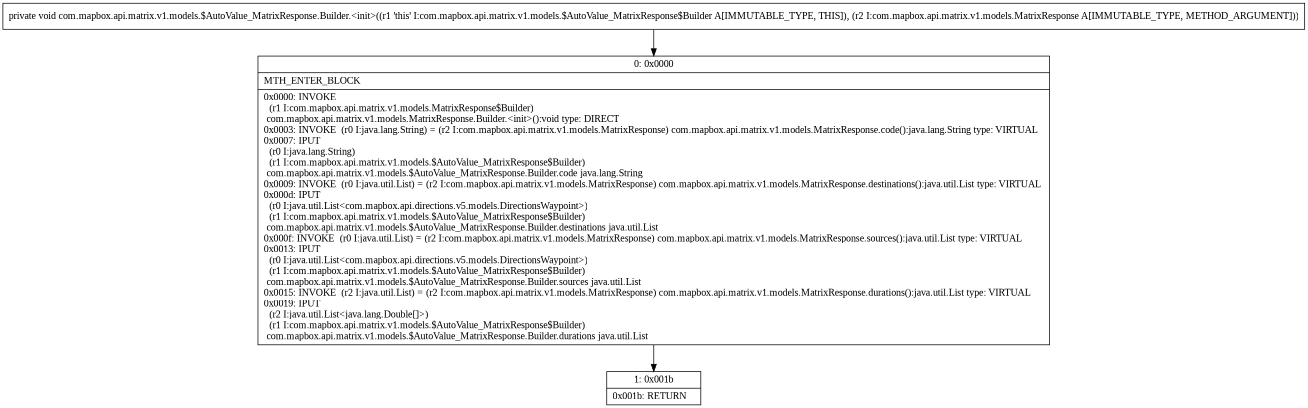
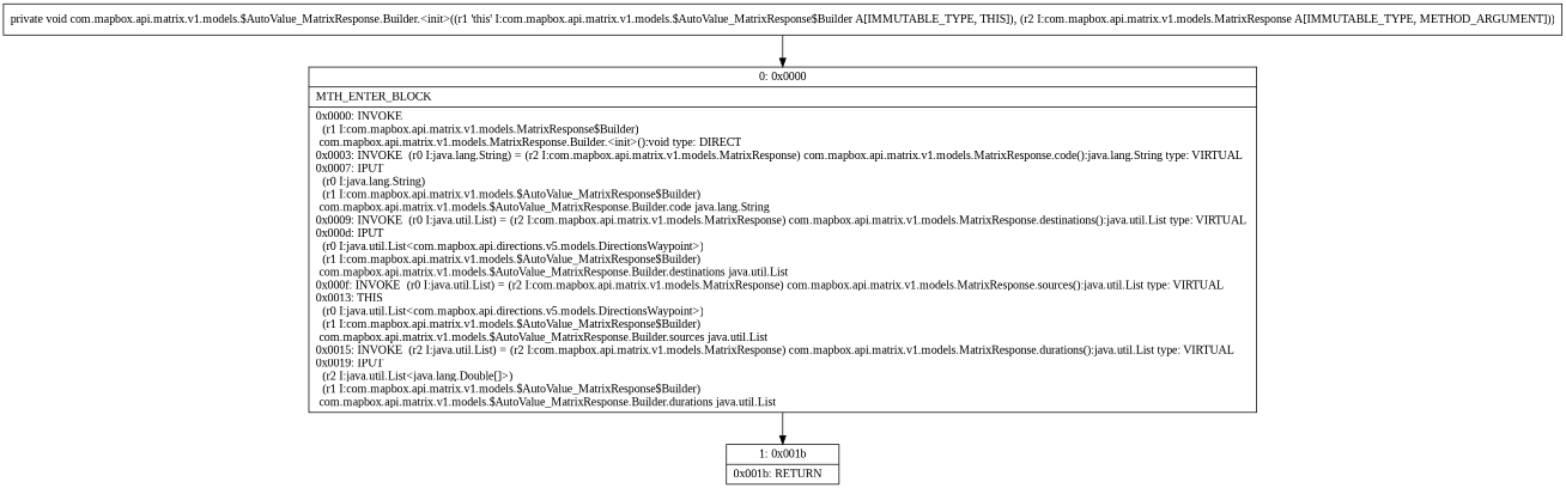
  digraph {
    fontname="Liberation Serif"
    node [shape=record fontname="Liberation Serif"]
    edge [fontname="Liberation Serif"]
-   n1 [label="{0\:\ 0x0000|MTH_ENTER_BLOCK\l|0x0000: INVOKE  \l  (r1 I:com.mapbox.api.matrix.v1.models.MatrixResponse$Builder)\l com.mapbox.api.matrix.v1.models.MatrixResponse.Builder.\<init\>():void type: DIRECT \l0x0003: INVOKE  (r0 I:java.lang.String) = (r2 I:com.mapbox.api.matrix.v1.models.MatrixResponse) com.mapbox.api.matrix.v1.models.MatrixResponse.code():java.lang.String type: VIRTUAL \l0x0007: IPUT  \l  (r0 I:java.lang.String)\l  (r1 I:com.mapbox.api.matrix.v1.models.$AutoValue_MatrixResponse$Builder)\l com.mapbox.api.matrix.v1.models.$AutoValue_MatrixResponse.Builder.code java.lang.String \l0x0009: INVOKE  (r0 I:java.util.List) = (r2 I:com.mapbox.api.matrix.v1.models.MatrixResponse) com.mapbox.api.matrix.v1.models.MatrixResponse.destinations():java.util.List type: VIRTUAL \l0x000d: IPUT  \l  (r0 I:java.util.List\<com.mapbox.api.directions.v5.models.DirectionsWaypoint\>)\l  (r1 I:com.mapbox.api.matrix.v1.models.$AutoValue_MatrixResponse$Builder)\l com.mapbox.api.matrix.v1.models.$AutoValue_MatrixResponse.Builder.destinations java.util.List \l0x000f: INVOKE  (r0 I:java.util.List) = (r2 I:com.mapbox.api.matrix.v1.models.MatrixResponse) com.mapbox.api.matrix.v1.models.MatrixResponse.sources():java.util.List type: VIRTUAL \l0x0013: IPUT  \l  (r0 I:java.util.List\<com.mapbox.api.directions.v5.models.DirectionsWaypoint\>)\l  (r1 I:com.mapbox.api.matrix.v1.models.$AutoValue_MatrixResponse$Builder)\l com.mapbox.api.matrix.v1.models.$AutoValue_MatrixResponse.Builder.sources java.util.List \l0x0015: INVOKE  (r2 I:java.util.List) = (r2 I:com.mapbox.api.matrix.v1.models.MatrixResponse) com.mapbox.api.matrix.v1.models.MatrixResponse.durations():java.util.List type: VIRTUAL \l0x0019: IPUT  \l  (r2 I:java.util.List\<java.lang.Double[]\>)\l  (r1 I:com.mapbox.api.matrix.v1.models.$AutoValue_MatrixResponse$Builder)\l com.mapbox.api.matrix.v1.models.$AutoValue_MatrixResponse.Builder.durations java.util.List \l}"]
+   n1 [label="{0\:\ 0x0000|MTH_ENTER_BLOCK\l|0x0000: INVOKE  \l  (r1 I:com.mapbox.api.matrix.v1.models.MatrixResponse$Builder)\l com.mapbox.api.matrix.v1.models.MatrixResponse.Builder.\<init\>():void type: DIRECT \l0x0003: INVOKE  (r0 I:java.lang.String) = (r2 I:com.mapbox.api.matrix.v1.models.MatrixResponse) com.mapbox.api.matrix.v1.models.MatrixResponse.code():java.lang.String type: VIRTUAL \l0x0007: IPUT  \l  (r0 I:java.lang.String)\l  (r1 I:com.mapbox.api.matrix.v1.models.$AutoValue_MatrixResponse$Builder)\l com.mapbox.api.matrix.v1.models.$AutoValue_MatrixResponse.Builder.code java.lang.String \l0x0009: INVOKE  (r0 I:java.util.List) = (r2 I:com.mapbox.api.matrix.v1.models.MatrixResponse) com.mapbox.api.matrix.v1.models.MatrixResponse.destinations():java.util.List type: VIRTUAL \l0x000d: IPUT  \l  (r0 I:java.util.List\<com.mapbox.api.directions.v5.models.DirectionsWaypoint\>)\l  (r1 I:com.mapbox.api.matrix.v1.models.$AutoValue_MatrixResponse$Builder)\l com.mapbox.api.matrix.v1.models.$AutoValue_MatrixResponse.Builder.destinations java.util.List \l0x000f: INVOKE  (r0 I:java.util.List) = (r2 I:com.mapbox.api.matrix.v1.models.MatrixResponse) com.mapbox.api.matrix.v1.models.MatrixResponse.sources():java.util.List type: VIRTUAL \l0x0013: THIS  \l  (r0 I:java.util.List\<com.mapbox.api.directions.v5.models.DirectionsWaypoint\>)\l  (r1 I:com.mapbox.api.matrix.v1.models.$AutoValue_MatrixResponse$Builder)\l com.mapbox.api.matrix.v1.models.$AutoValue_MatrixResponse.Builder.sources java.util.List \l0x0015: INVOKE  (r2 I:java.util.List) = (r2 I:com.mapbox.api.matrix.v1.models.MatrixResponse) com.mapbox.api.matrix.v1.models.MatrixResponse.durations():java.util.List type: VIRTUAL \l0x0019: IPUT  \l  (r2 I:java.util.List\<java.lang.Double[]\>)\l  (r1 I:com.mapbox.api.matrix.v1.models.$AutoValue_MatrixResponse$Builder)\l com.mapbox.api.matrix.v1.models.$AutoValue_MatrixResponse.Builder.durations java.util.List \l}"]
    n2 [label="{1\:\ 0x001b|0x001b: RETURN   \l}"]
    n3 [label="{private void com.mapbox.api.matrix.v1.models.$AutoValue_MatrixResponse.Builder.\<init\>((r1 'this' I:com.mapbox.api.matrix.v1.models.$AutoValue_MatrixResponse$Builder A[IMMUTABLE_TYPE, THIS]), (r2 I:com.mapbox.api.matrix.v1.models.MatrixResponse A[IMMUTABLE_TYPE, METHOD_ARGUMENT])) }"]
    n1 -> n2
    n3 -> n1
  }
